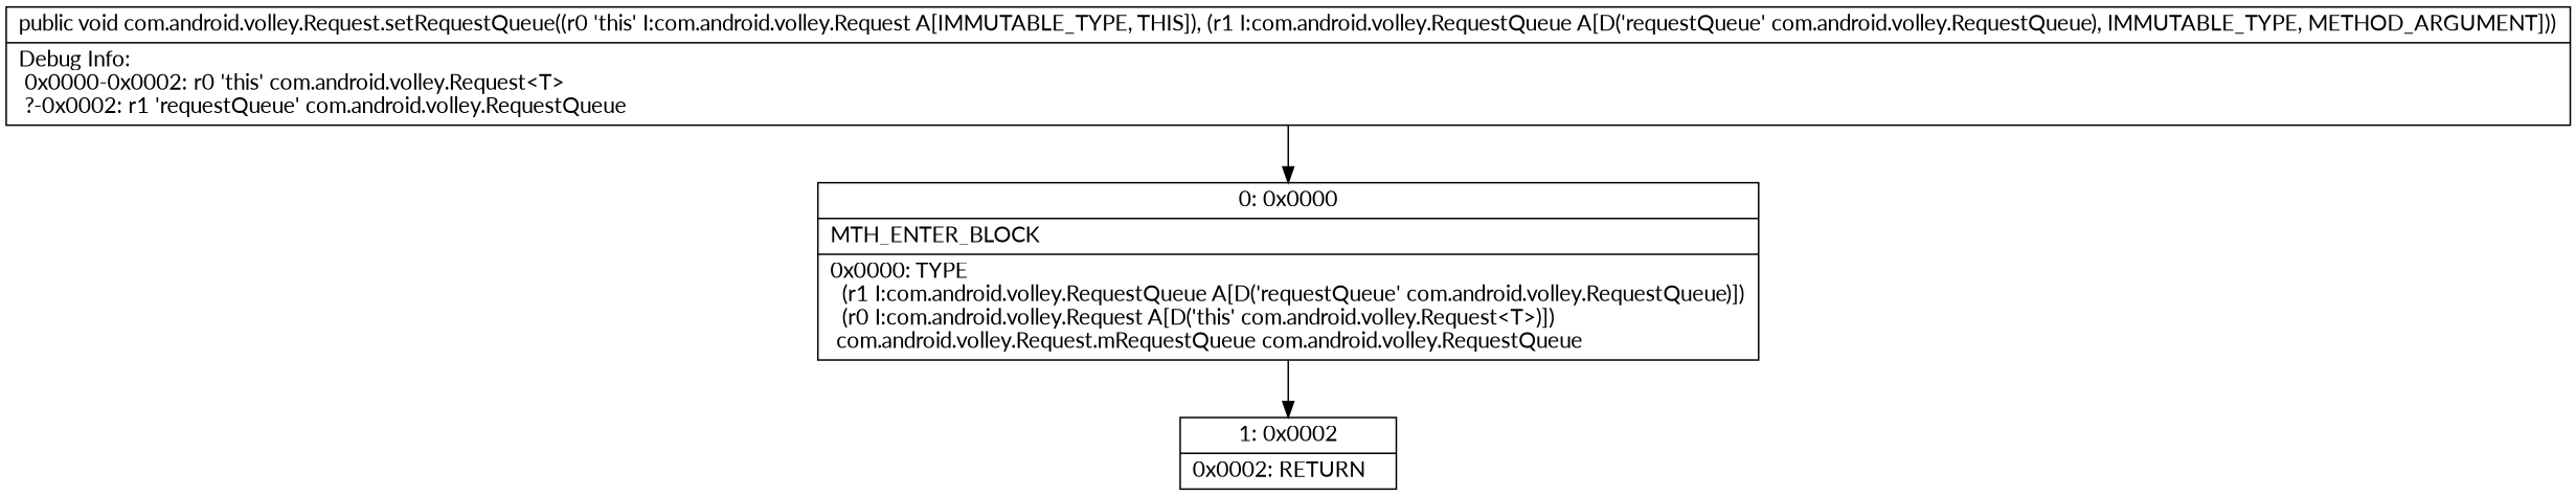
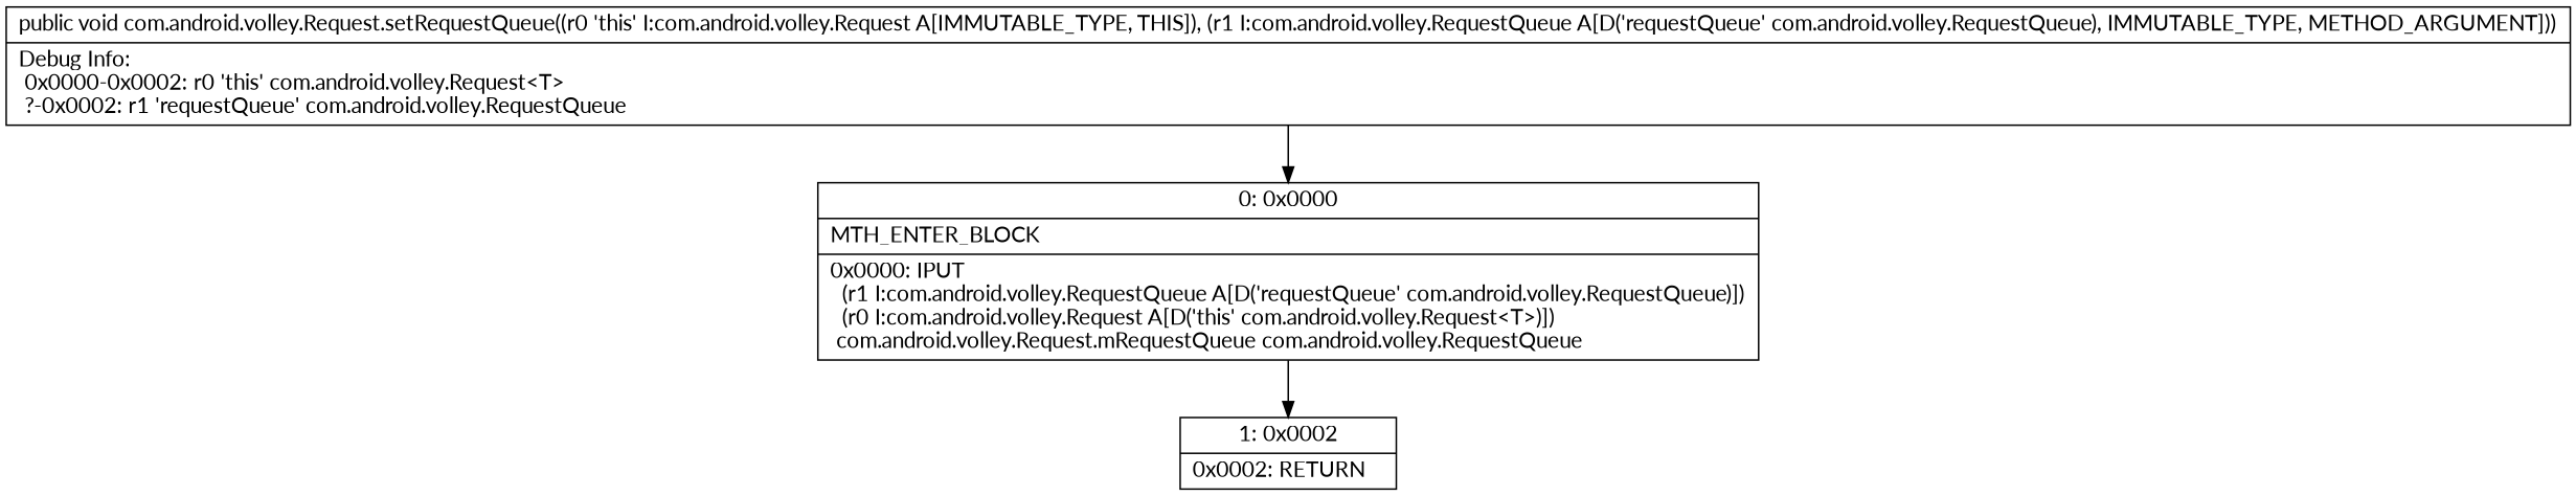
  digraph {
    fontname=Lato
    node [shape=record fontname=Lato]
    edge [fontname=Lato]
-   n1 [label="{0\:\ 0x0000|MTH_ENTER_BLOCK\l|0x0000: TYPE  \l  (r1 I:com.android.volley.RequestQueue A[D('requestQueue' com.android.volley.RequestQueue)])\l  (r0 I:com.android.volley.Request A[D('this' com.android.volley.Request\<T\>)])\l com.android.volley.Request.mRequestQueue com.android.volley.RequestQueue \l}"]
+   n1 [label="{0\:\ 0x0000|MTH_ENTER_BLOCK\l|0x0000: IPUT  \l  (r1 I:com.android.volley.RequestQueue A[D('requestQueue' com.android.volley.RequestQueue)])\l  (r0 I:com.android.volley.Request A[D('this' com.android.volley.Request\<T\>)])\l com.android.volley.Request.mRequestQueue com.android.volley.RequestQueue \l}"]
    n2 [label="{1\:\ 0x0002|0x0002: RETURN   \l}"]
    n3 [label="{public void com.android.volley.Request.setRequestQueue((r0 'this' I:com.android.volley.Request A[IMMUTABLE_TYPE, THIS]), (r1 I:com.android.volley.RequestQueue A[D('requestQueue' com.android.volley.RequestQueue), IMMUTABLE_TYPE, METHOD_ARGUMENT]))  | Debug Info:\l  0x0000\-0x0002: r0 'this' com.android.volley.Request\<T\>\l  ?\-0x0002: r1 'requestQueue' com.android.volley.RequestQueue\l}"]
    n1 -> n2
    n3 -> n1
  }
